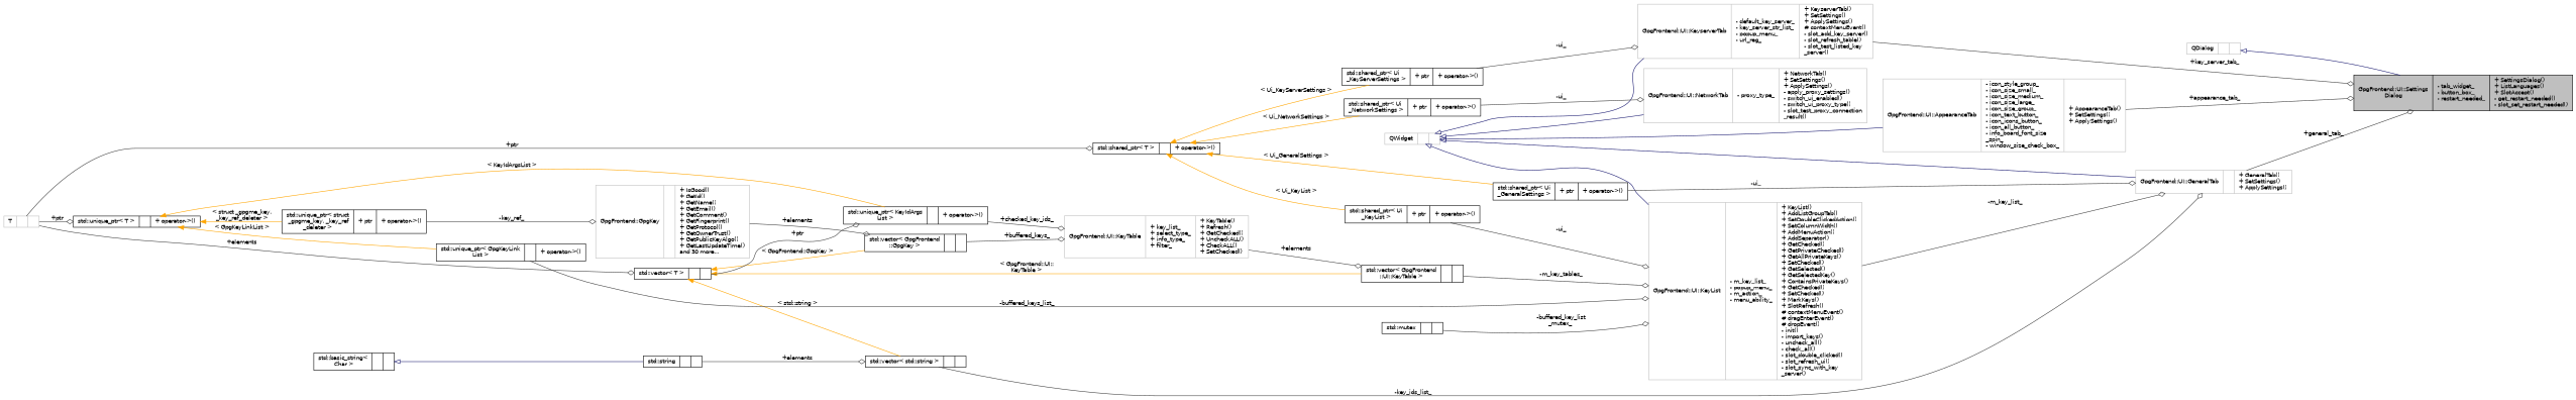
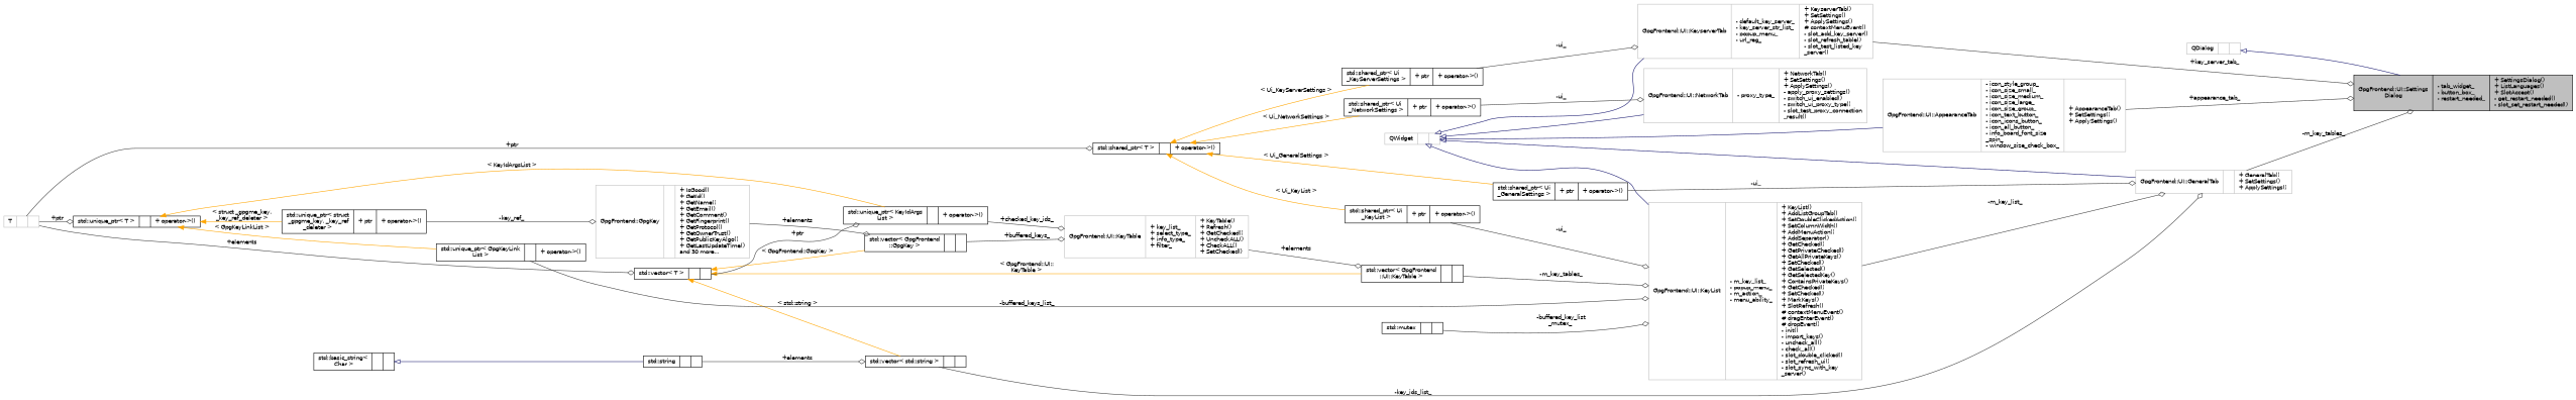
  digraph {
    rankdir=LR
    node [color=black fillcolor=white fontname=Helvetica fontsize=10 shape=record style=filled]
    edge [color=grey25 fontname=Helvetica fontsize=10 labelfontname=Helvetica labelfontsize=10 style=solid arrowhead=odiamond]
    n1 [fillcolor=grey75 fontcolor=black height=0.2 label="{GpgFrontend::UI::Settings\lDialog\n|- tab_widget_\l- button_box_\l- restart_needed_\l|+ SettingsDialog()\l+ ListLanguages()\l+ SlotAccept()\l- get_restart_needed()\l- slot_set_restart_needed()\l}" width=0.4]
    n2 [color=grey75 height=0.2 label="{QDialog\n||}" width=0.4]
    n3 [color=grey75 height=0.2 label="{GpgFrontend::UI::GeneralTab\n||+ GeneralTab()\l+ SetSettings()\l+ ApplySettings()\l}" width=0.4]
    n4 [color=grey75 height=0.2 label="{QWidget\n||}" width=0.4]
    n5 [color=grey75 height=0.2 label="{GpgFrontend::UI::KeyList\n|- m_key_list_\l- popup_menu_\l- m_action_\l- menu_ability_\l|+ KeyList()\l+ AddListGroupTab()\l+ SetDoubleClickedAction()\l+ SetColumnWidth()\l+ AddMenuAction()\l+ AddSeparator()\l+ GetChecked()\l+ GetPrivateChecked()\l+ GetAllPrivateKeys()\l+ SetChecked()\l+ GetSelected()\l+ GetSelectedKey()\l+ ContainsPrivateKeys()\l+ GetChecked()\l+ SetChecked()\l+ MarkKeys()\l+ SlotRefresh()\l# contextMenuEvent()\l# dragEnterEvent()\l# dropEvent()\l- init()\l- import_keys()\l- uncheck_all()\l- check_all()\l- slot_double_clicked()\l- slot_refresh_ui()\l- slot_sync_with_key\l_server()\l}" width=0.4]
    n6 [color=grey75 height=0.2 label="{GpgFrontend::UI::AppearanceTab\n|- icon_style_group_\l- icon_size_small_\l- icon_size_medium_\l- icon_size_large_\l- icon_size_group_\l- icon_text_button_\l- icon_icons_button_\l- icon_all_button_\l- info_board_font_size\l_spin_\l- window_size_check_box_\l|+ AppearanceTab()\l+ SetSettings()\l+ ApplySettings()\l}" width=0.4]
    n7 [color=grey75 height=0.2 label="{GpgFrontend::UI::KeyserverTab\n|- default_key_server_\l- key_server_str_list_\l- popup_menu_\l- url_reg_\l|+ KeyserverTab()\l+ SetSettings()\l+ ApplySettings()\l# contextMenuEvent()\l- slot_add_key_server()\l- slot_refresh_table()\l- slot_test_listed_key\l_server()\l}" width=0.4]
    n8 [color=grey75 height=0.2 label="{GpgFrontend::UI::NetworkTab\n|- proxy_type_\l|+ NetworkTab()\l+ SetSettings()\l+ ApplySettings()\l- apply_proxy_settings()\l- switch_ui_enabled()\l- switch_ui_proxy_type()\l- slot_test_proxy_connection\l_result()\l}" width=0.4]
    n9 [height=0.2 label="{std::shared_ptr\< Ui\l_GeneralSettings \>\n|+ ptr\l|+ operator-\>()\l}" width=0.4]
    n10 [height=0.2 label="{std::shared_ptr\< T \>\n||+ operator-\>()\l}" width=0.4]
    n11 [height=0.2 label="{std::shared_ptr\< Ui\l_KeyList \>\n|+ ptr\l|+ operator-\>()\l}" width=0.4]
    n12 [height=0.2 label="{std::shared_ptr\< Ui\l_KeyServerSettings \>\n|+ ptr\l|+ operator-\>()\l}" width=0.4]
    n13 [height=0.2 label="{std::shared_ptr\< Ui\l_NetworkSettings \>\n|+ ptr\l|+ operator-\>()\l}" width=0.4]
    n14 [color=grey75 height=0.2 label="{T\n||}" width=0.4]
    n15 [height=0.2 label="{std::vector\< T \>\n||}" width=0.4]
    n16 [height=0.2 label="{std::unique_ptr\< T \>\n||+ operator-\>()\l}" width=0.4]
    n17 [height=0.2 label="{std::vector\< std::string \>\n||}" width=0.4]
    n18 [height=0.2 label="{std::vector\< GpgFrontend\l::UI::KeyTable \>\n||}" width=0.4]
    n19 [height=0.2 label="{std::vector\< GpgFrontend\l::GpgKey \>\n||}" width=0.4]
    n20 [height=0.2 label="{std::unique_ptr\< KeyIdArgs\lList \>\n||+ operator-\>()\l}" width=0.4]
    n21 [height=0.2 label="{std::unique_ptr\< struct\l _gpgme_key, _key_ref\l_deleter \>\n|+ ptr\l|+ operator-\>()\l}" width=0.4]
    n22 [height=0.2 label="{std::unique_ptr\< GpgKeyLink\lList \>\n||+ operator-\>()\l}" width=0.4]
    n23 [height=0.2 label="{std::string\n||}" width=0.4]
    n24 [height=0.2 label="{std::basic_string\<\l Char \>\n||}" width=0.4]
    n25 [color=grey75 height=0.2 label="{GpgFrontend::UI::KeyTable\n|+ key_list_\l+ select_type_\l+ info_type_\l+ filter_\l|+ KeyTable()\l+ Refresh()\l+ GetChecked()\l+ UncheckALL()\l+ CheckALL()\l+ SetChecked()\l}" width=0.4]
    n26 [height=0.2 label="{std::mutex\n||}" width=0.4]
    n27 [color=grey75 height=0.2 label="{GpgFrontend::GpgKey\n||+ IsGood()\l+ GetId()\l+ GetName()\l+ GetEmail()\l+ GetComment()\l+ GetFingerprint()\l+ GetProtocol()\l+ GetOwnerTrust()\l+ GetPublicKeyAlgo()\l+ GetLastUpdateTime()\land 30 more...\l}" width=0.4]
    n2 -> n1 [arrowtail=onormal color=midnightblue dir=back arrowhead=""]
-   n3 -> n1 [label=" +general_tab_"]
+   n3 -> n1 [label=" -m_key_tables_"]
    n4 -> n3 [arrowtail=onormal color=midnightblue dir=back arrowhead=""]
    n4 -> n5 [arrowtail=onormal color=midnightblue dir=back arrowhead=""]
    n4 -> n6 [arrowtail=onormal color=midnightblue dir=back arrowhead=""]
    n4 -> n7 [arrowtail=onormal color=midnightblue dir=back arrowhead=""]
    n4 -> n8 [arrowtail=onormal color=midnightblue dir=back arrowhead=""]
    n5 -> n3 [label=" -m_key_list_"]
    n6 -> n1 [label=" +appearance_tab_"]
    n7 -> n1 [label=" +key_server_tab_"]
    n9 -> n3 [label=" -ui_"]
    n10 -> n9 [color=orange dir=back label=" \< Ui_GeneralSettings \>" arrowhead=""]
    n10 -> n11 [color=orange dir=back label=" \< Ui_KeyList \>" arrowhead=""]
    n10 -> n12 [color=orange dir=back label=" \< Ui_KeyServerSettings \>" arrowhead=""]
    n10 -> n13 [color=orange dir=back label=" \< Ui_NetworkSettings \>" arrowhead=""]
    n11 -> n5 [label=" -ui_"]
    n12 -> n7 [label=" -ui_"]
    n13 -> n8 [label=" -ui_"]
    n14 -> n10 [label=" +ptr"]
    n14 -> n15 [label=" +elements"]
    n14 -> n16 [label=" +ptr"]
    n15 -> n17 [color=orange dir=back label=" \< std::string \>" arrowhead=""]
    n15 -> n18 [color=orange dir=back label=" \< GpgFrontend::UI::\lKeyTable \>" arrowhead=""]
    n15 -> n19 [color=orange dir=back label=" \< GpgFrontend::GpgKey \>" arrowhead=""]
    n15 -> n20 [label=" +ptr"]
    n16 -> n20 [color=orange dir=back label=" \< KeyIdArgsList \>" arrowhead=""]
    n16 -> n21 [color=orange dir=back label=" \< struct _gpgme_key,\l _key_ref_deleter \>" arrowhead=""]
    n16 -> n22 [color=orange dir=back label=" \< GpgKeyLinkList \>" arrowhead=""]
    n17 -> n3 [label=" -key_ids_list_"]
    n18 -> n5 [label=" -m_key_tables_"]
    n19 -> n25 [label=" +buffered_keys_"]
    n20 -> n25 [label=" +checked_key_ids_"]
    n21 -> n27 [label=" -key_ref_"]
    n22 -> n5 [label=" -buffered_keys_list_"]
    n23 -> n17 [label=" +elements"]
    n24 -> n23 [arrowtail=onormal color=midnightblue dir=back arrowhead=""]
    n25 -> n18 [label=" +elements"]
    n26 -> n5 [label=" -buffered_key_list\l_mutex_"]
    n27 -> n19 [label=" +elements"]
  }
